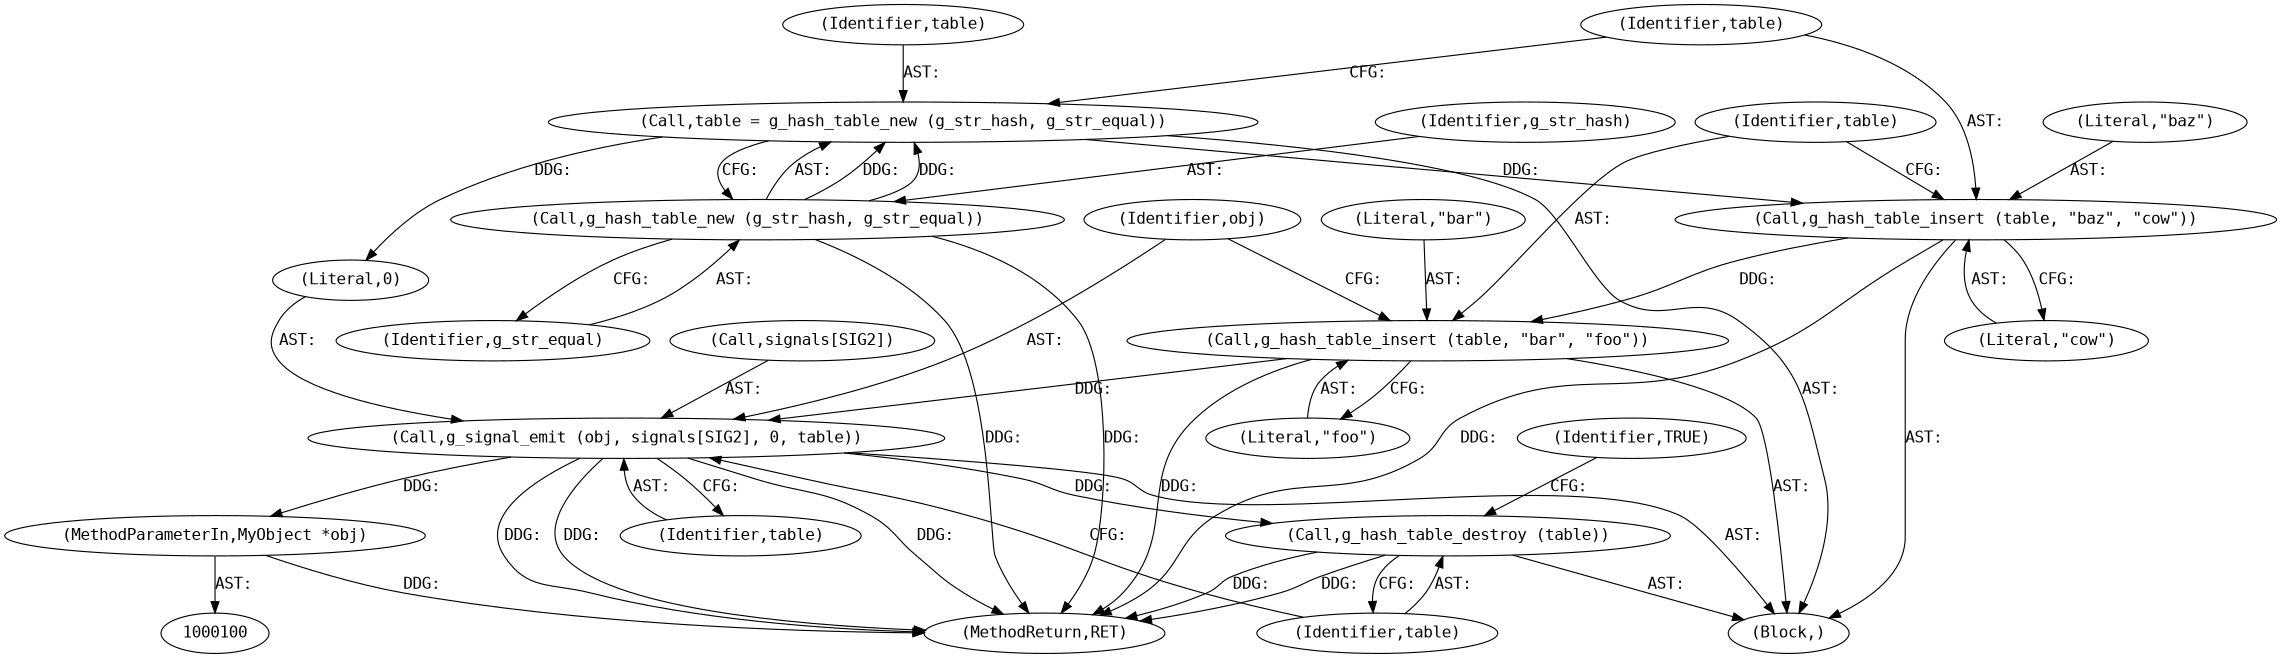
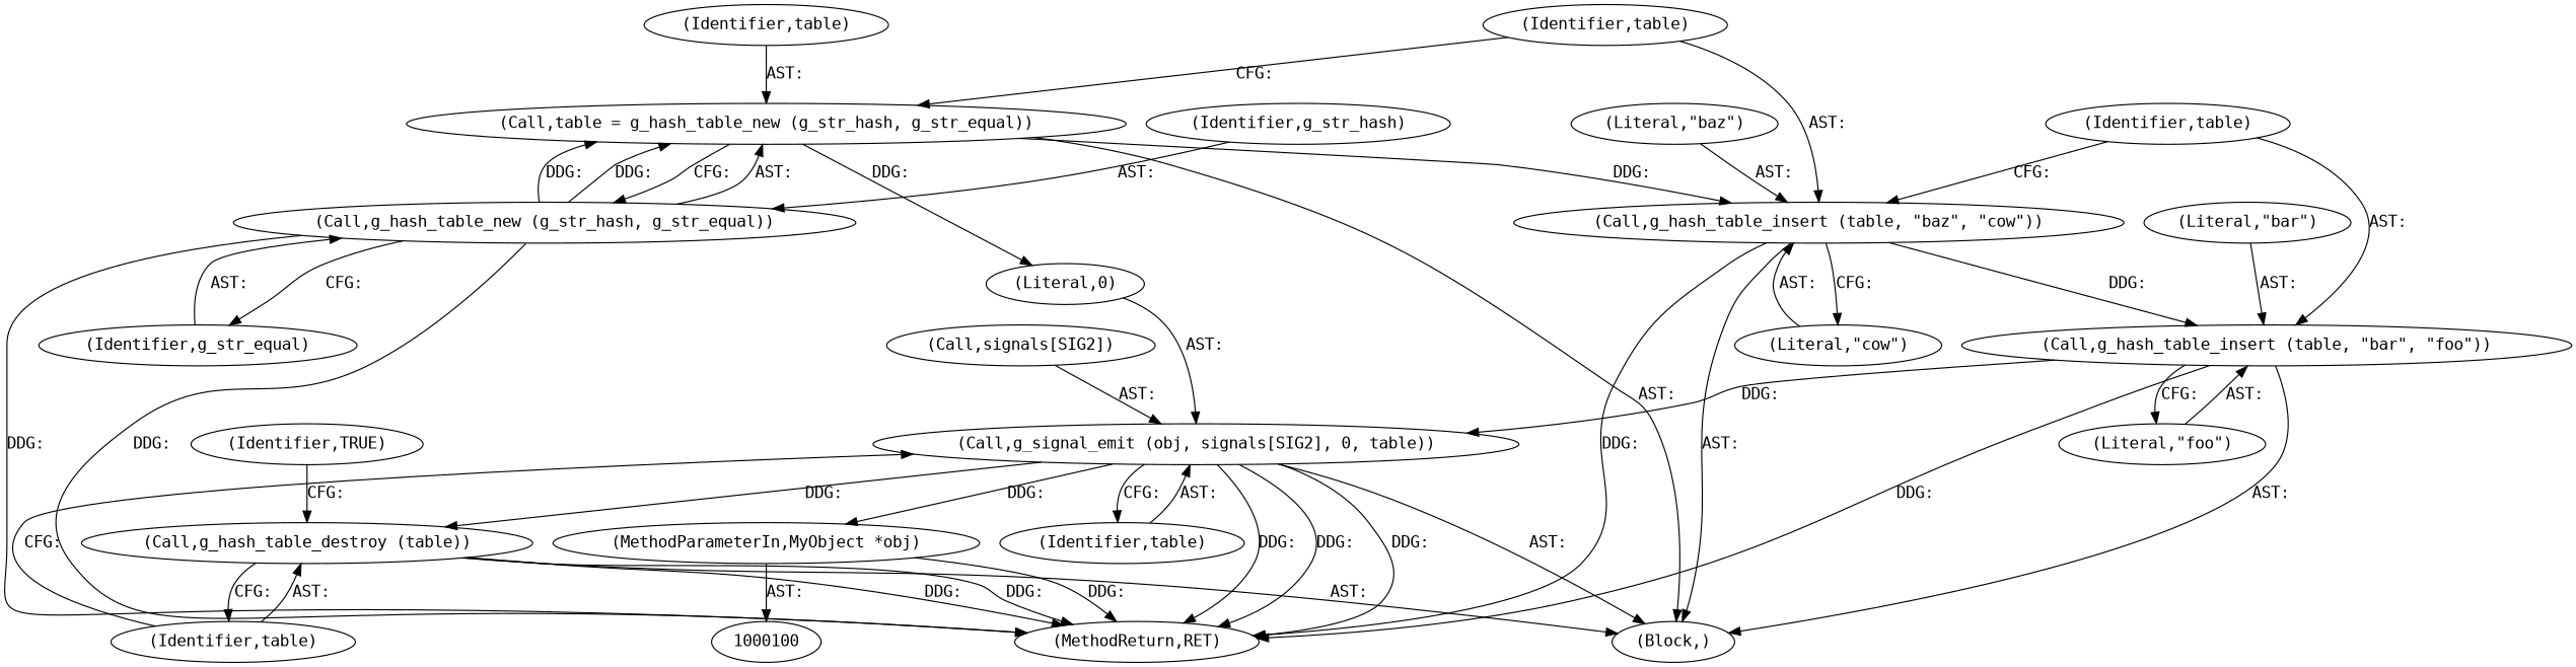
  digraph {
    fontname="DejaVu Sans Mono"
    node [fontname="DejaVu Sans Mono"]
    edge [fontname="DejaVu Sans Mono"]
    n1 [label="(Call,g_signal_emit (obj, signals[SIG2], 0, table))"]
    n2 [label="(Call,g_hash_table_destroy (table))"]
    n3 [label="(Identifier,table)"]
    n4 [label="(MethodReturn,RET)"]
    n5 [label="(Block,)"]
    n6 [label="(MethodParameterIn,MyObject *obj)"]
    n7 [label="(Identifier,table)"]
    1000100
    n9 [label="(Call,g_hash_table_insert (table, \"bar\", \"foo\"))"]
    n10 [label="(Literal,\"foo\")"]
    n11 [label="(Call,g_hash_table_insert (table, \"baz\", \"cow\"))"]
    n12 [label="(Literal,\"cow\")"]
    n13 [label="(Call,table = g_hash_table_new (g_str_hash, g_str_equal))"]
    n14 [label="(Call,g_hash_table_new (g_str_hash, g_str_equal))"]
    n15 [label="(Literal,0)"]
    n16 [label="(Identifier,g_str_equal)"]
    n17 [label="(Identifier,g_str_hash)"]
    n18 [label="(Literal,\"bar\")"]
    n19 [label="(Identifier,table)"]
    n20 [label="(Identifier,table)"]
    n21 [label="(Call,signals[SIG2])"]
    n22 [label="(Identifier,table)"]
-   n23 [label="(Identifier,obj)"]
    n24 [label="(Literal,\"baz\")"]
    n25 [label="(Identifier,TRUE)"]
    n1 -> n2 [label="DDG: "]
    n1 -> n3 [label="CFG: "]
    n1 -> n4 [label="DDG: "]
    n1 -> n4 [label="DDG: "]
    n1 -> n4 [label="DDG: "]
    n1 -> n5 [label="AST: "]
    n1 -> n6 [label="DDG: "]
    n2 -> n4 [label="DDG: "]
    n2 -> n4 [label="DDG: "]
    n2 -> n5 [label="AST: "]
    n2 -> n7 [label="CFG: "]
    n3 -> n1 [label="AST: "]
    n6 -> n4 [label="DDG: "]
    n6 -> 1000100 [label="AST: "]
    n7 -> n1 [label="CFG: "]
    n7 -> n2 [label="AST: "]
    n9 -> n1 [label="DDG: "]
    n9 -> n4 [label="DDG: "]
    n9 -> n5 [label="AST: "]
    n9 -> n10 [label="CFG: "]
    n10 -> n9 [label="AST: "]
    n11 -> n4 [label="DDG: "]
    n11 -> n5 [label="AST: "]
    n11 -> n9 [label="DDG: "]
    n11 -> n12 [label="CFG: "]
    n12 -> n11 [label="AST: "]
    n13 -> n5 [label="AST: "]
    n13 -> n11 [label="DDG: "]
    n13 -> n14 [label="CFG: "]
    n13 -> n15 [label="DDG: "]
    n14 -> n4 [label="DDG: "]
    n14 -> n4 [label="DDG: "]
    n14 -> n13 [label="AST: "]
    n14 -> n13 [label="DDG: "]
    n14 -> n13 [label="DDG: "]
    n14 -> n16 [label="CFG: "]
    n15 -> n1 [label="AST: "]
    n16 -> n14 [label="AST: "]
    n17 -> n14 [label="AST: "]
    n18 -> n9 [label="AST: "]
    n19 -> n11 [label="AST: "]
    n19 -> n13 [label="CFG: "]
    n20 -> n13 [label="AST: "]
    n21 -> n1 [label="AST: "]
    n22 -> n9 [label="AST: "]
    n22 -> n11 [label="CFG: "]
-   n23 -> n1 [label="AST: "]
-   n23 -> n9 [label="CFG: "]
    n24 -> n11 [label="AST: "]
    n25 -> n2 [label="CFG: "]
  }
